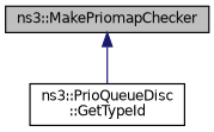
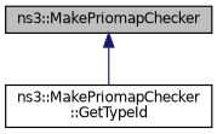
  digraph {
    rankdir=TB
    node [color=black fontname=Helvetica fontsize=10 shape=record style=filled]
    n1 [fillcolor=grey75 fontcolor=black height=0.2 label="ns3::MakePriomapChecker" width=0.4]
-   n2 [fillcolor=white height=0.2 label="ns3::PrioQueueDisc\l::GetTypeId" width=0.4]
+   n2 [fillcolor=white height=0.2 label="ns3::MakePriomapChecker\l::GetTypeId" width=0.4]
    n1 -> n2 [color=midnightblue dir=back fontname=Helvetica fontsize=10 labelfontname=Helvetica labelfontsize=10 style=solid]
  }
